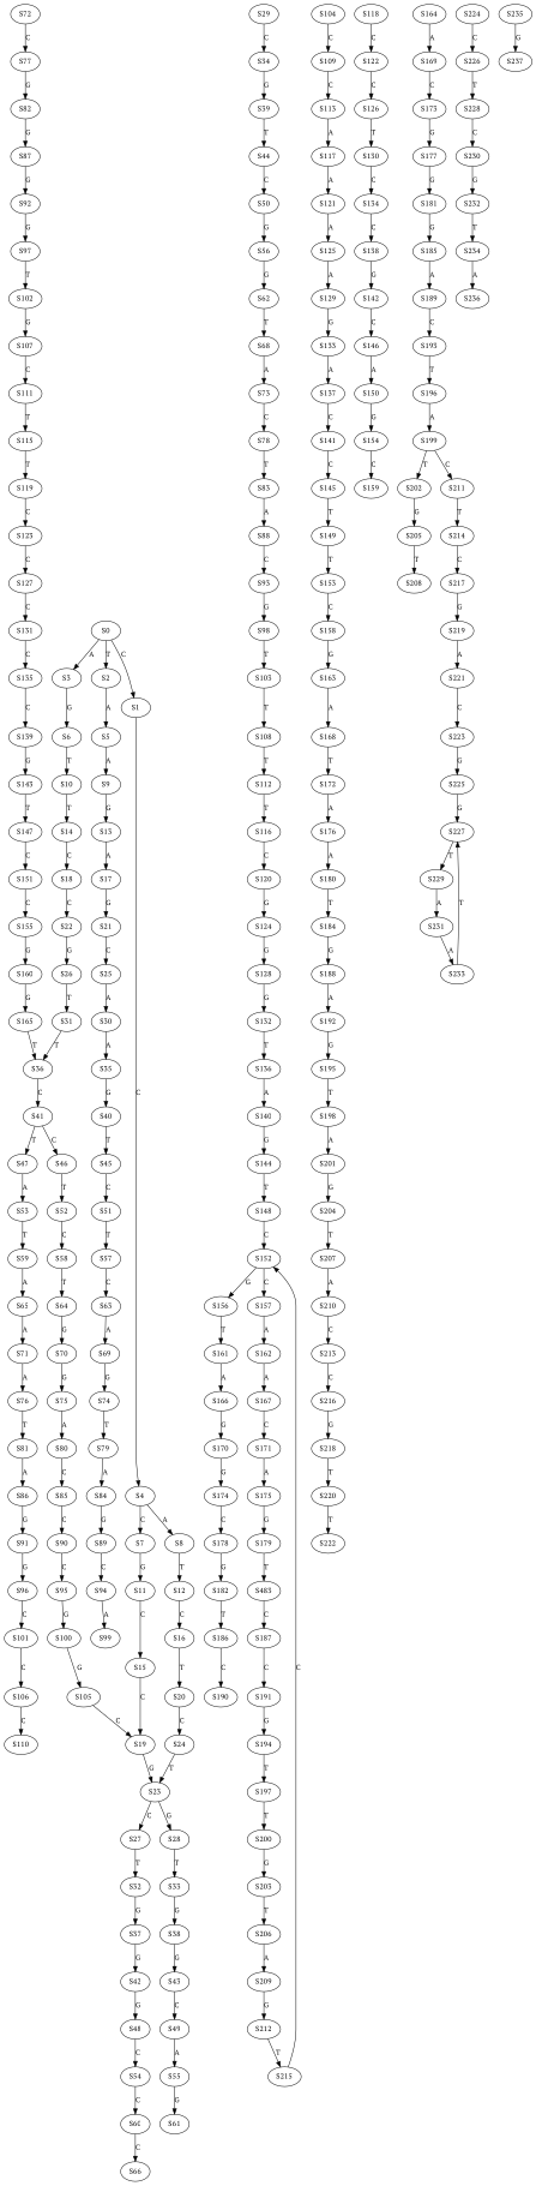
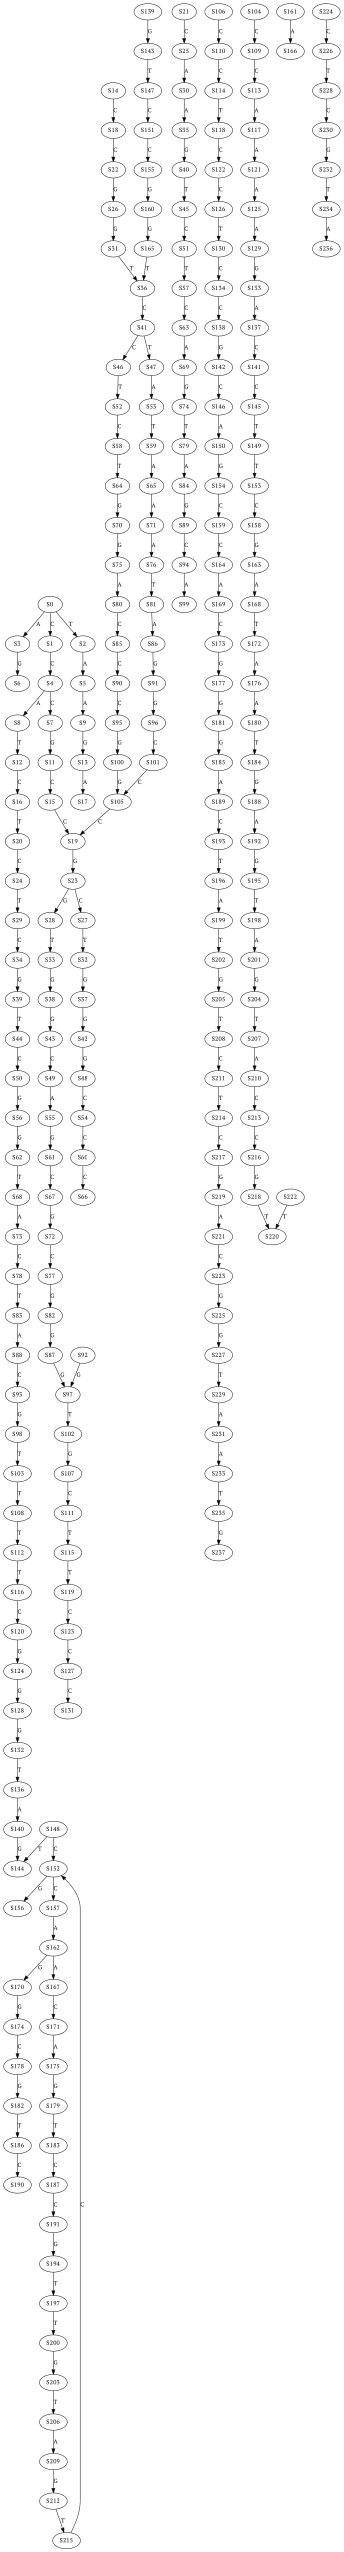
  strict digraph {
    fontname="PT Serif"
    node [fontname="PT Serif"]
    edge [fontname="PT Serif"]
    S0
    S1
    S2
    S3
    S4
    S5
    S6
    S7
    S8
    S9
-   S10
    S11
    S12
    S13
    S14
    S15
    S16
    S17
    S18
    S19
    S20
    S21
    S22
    S23
    S24
    S25
    S26
    S27
    S28
    S29
    S30
    S31
    S32
    S33
    S34
    S35
    S36
    S37
    S38
    S39
    S40
    S41
    S42
    S43
    S44
    S45
    S46
    S47
    S48
    S49
    S50
    S51
    S52
    S53
    S54
    S55
    S56
    S57
    S58
    S59
    S60
    S61
    S62
    S63
    S64
    S65
    S66
+   S67
    S68
    S69
    S70
    S71
    S72
    S73
    S74
    S75
    S76
    S77
    S78
    S79
    S80
    S81
    S82
    S83
    S84
    S85
    S86
    S87
    S88
    S89
    S90
    S91
    S92
    S93
    S94
    S95
    S96
    S97
    S98
    S99
    S100
    S101
    S102
    S103
    S105
    S106
    S107
    S108
    S104
    S109
    S110
    S111
    S112
    S113
+   S114
    S115
    S116
    S117
    S118
    S119
    S120
    S121
    S122
    S123
    S124
    S125
    S126
    S127
    S128
    S129
    S130
    S131
    S132
    S133
    S134
-   S135
    S136
    S137
    S138
    S139
    S140
    S141
    S142
    S143
    S144
    S145
    S146
    S147
    S148
    S149
    S150
    S151
    S152
    S153
    S154
    S155
    S156
    S157
    S158
    S159
    S160
    S161
    S162
    S163
    S164
    S165
    S166
    S167
    S168
    S169
    S170
    S171
    S172
    S173
    S174
    S175
    S176
    S177
    S178
    S179
    S180
    S181
    S182
-   S183 [label=S483]
+   S183
    S184
    S185
    S186
    S187
    S188
    S189
    S190
    S191
    S192
    S193
    S194
    S195
    S196
    S197
    S198
    S199
    S200
    S201
    S202
    S203
    S204
    S205
    S206
    S207
    S208
    S209
    S210
    S211
    S212
    S213
    S214
    S215
    S216
    S217
    S218
    S219
    S220
    S221
    S222
    S223
    S225
    S224
    S226
    S227
    S228
    S229
    S230
    S231
    S232
    S233
    S234
    S235
    S236
    S237
    S0 -> S1 [label=C]
    S0 -> S2 [label=T]
    S0 -> S3 [label=A]
    S1 -> S4 [label=C]
    S2 -> S5 [label=A]
    S3 -> S6 [label=G]
    S4 -> S7 [label=C]
    S4 -> S8 [label=A]
    S5 -> S9 [label=A]
-   S6 -> S10 [label=T]
    S7 -> S11 [label=G]
    S8 -> S12 [label=T]
    S9 -> S13 [label=G]
-   S10 -> S14 [label=T]
    S11 -> S15 [label=C]
    S12 -> S16 [label=C]
    S13 -> S17 [label=A]
    S14 -> S18 [label=C]
    S15 -> S19 [label=C]
    S16 -> S20 [label=T]
-   S17 -> S21 [label=G]
    S18 -> S22 [label=C]
    S19 -> S23 [label=G]
    S20 -> S24 [label=C]
    S21 -> S25 [label=C]
    S22 -> S26 [label=G]
    S23 -> S27 [label=C]
    S23 -> S28 [label=G]
-   S24 -> S23 [label=T]
+   S24 -> S29 [label=T]
    S25 -> S30 [label=A]
-   S26 -> S31 [label=T]
+   S26 -> S31 [label=G]
    S27 -> S32 [label=T]
    S28 -> S33 [label=T]
    S29 -> S34 [label=C]
    S30 -> S35 [label=A]
    S31 -> S36 [label=T]
    S32 -> S37 [label=G]
    S33 -> S38 [label=G]
    S34 -> S39 [label=G]
    S35 -> S40 [label=G]
    S36 -> S41 [label=C]
    S37 -> S42 [label=G]
    S38 -> S43 [label=G]
    S39 -> S44 [label=T]
    S40 -> S45 [label=T]
    S41 -> S46 [label=C]
    S41 -> S47 [label=T]
    S42 -> S48 [label=G]
    S43 -> S49 [label=C]
    S44 -> S50 [label=C]
    S45 -> S51 [label=C]
    S46 -> S52 [label=T]
    S47 -> S53 [label=A]
    S48 -> S54 [label=C]
    S49 -> S55 [label=A]
    S50 -> S56 [label=G]
    S51 -> S57 [label=T]
    S52 -> S58 [label=C]
    S53 -> S59 [label=T]
    S54 -> S60 [label=C]
    S55 -> S61 [label=G]
    S56 -> S62 [label=G]
    S57 -> S63 [label=C]
    S58 -> S64 [label=T]
    S59 -> S65 [label=A]
    S60 -> S66 [label=C]
+   S61 -> S67 [label=C]
    S62 -> S68 [label=T]
    S63 -> S69 [label=A]
    S64 -> S70 [label=G]
    S65 -> S71 [label=A]
+   S67 -> S72 [label=G]
    S68 -> S73 [label=A]
    S69 -> S74 [label=G]
    S70 -> S75 [label=G]
    S71 -> S76 [label=A]
    S72 -> S77 [label=C]
    S73 -> S78 [label=C]
    S74 -> S79 [label=T]
    S75 -> S80 [label=A]
    S76 -> S81 [label=T]
    S77 -> S82 [label=G]
    S78 -> S83 [label=T]
    S79 -> S84 [label=A]
    S80 -> S85 [label=C]
    S81 -> S86 [label=A]
    S82 -> S87 [label=G]
    S83 -> S88 [label=A]
    S84 -> S89 [label=G]
    S85 -> S90 [label=C]
    S86 -> S91 [label=G]
-   S87 -> S92 [label=G]
+   S87 -> S97 [label=G]
    S88 -> S93 [label=C]
    S89 -> S94 [label=C]
    S90 -> S95 [label=C]
    S91 -> S96 [label=G]
    S92 -> S97 [label=G]
    S93 -> S98 [label=G]
    S94 -> S99 [label=A]
    S95 -> S100 [label=G]
    S96 -> S101 [label=C]
    S97 -> S102 [label=T]
    S98 -> S103 [label=T]
    S100 -> S105 [label=G]
-   S101 -> S106 [label=C]
+   S101 -> S105 [label=C]
    S102 -> S107 [label=G]
    S103 -> S108 [label=T]
    S105 -> S19 [label=C]
    S106 -> S110 [label=C]
    S107 -> S111 [label=C]
    S108 -> S112 [label=T]
    S104 -> S109 [label=C]
    S109 -> S113 [label=C]
+   S110 -> S114 [label=C]
    S111 -> S115 [label=T]
    S112 -> S116 [label=T]
    S113 -> S117 [label=A]
+   S114 -> S118 [label=T]
    S115 -> S119 [label=T]
    S116 -> S120 [label=C]
    S117 -> S121 [label=A]
    S118 -> S122 [label=C]
    S119 -> S123 [label=C]
    S120 -> S124 [label=G]
    S121 -> S125 [label=A]
    S122 -> S126 [label=C]
    S123 -> S127 [label=C]
    S124 -> S128 [label=G]
    S125 -> S129 [label=A]
    S126 -> S130 [label=T]
    S127 -> S131 [label=C]
    S128 -> S132 [label=G]
    S129 -> S133 [label=G]
    S130 -> S134 [label=C]
-   S131 -> S135 [label=C]
    S132 -> S136 [label=T]
    S133 -> S137 [label=A]
    S134 -> S138 [label=C]
-   S135 -> S139 [label=C]
    S136 -> S140 [label=A]
    S137 -> S141 [label=C]
    S138 -> S142 [label=G]
    S139 -> S143 [label=G]
    S140 -> S144 [label=G]
    S141 -> S145 [label=C]
    S142 -> S146 [label=C]
    S143 -> S147 [label=T]
-   S144 -> S148 [label=T]
+   S148 -> S144 [label=T]
    S145 -> S149 [label=T]
    S146 -> S150 [label=A]
    S147 -> S151 [label=C]
    S148 -> S152 [label=C]
    S149 -> S153 [label=T]
    S150 -> S154 [label=G]
    S151 -> S155 [label=C]
    S152 -> S156 [label=G]
    S152 -> S157 [label=C]
    S153 -> S158 [label=C]
    S154 -> S159 [label=C]
    S155 -> S160 [label=G]
-   S156 -> S161 [label=T]
    S157 -> S162 [label=A]
    S158 -> S163 [label=G]
+   S159 -> S164 [label=C]
    S160 -> S165 [label=G]
    S161 -> S166 [label=A]
    S162 -> S167 [label=A]
    S163 -> S168 [label=A]
    S164 -> S169 [label=A]
    S165 -> S36 [label=T]
-   S166 -> S170 [label=G]
+   S162 -> S170 [label=G]
    S167 -> S171 [label=C]
    S168 -> S172 [label=T]
    S169 -> S173 [label=C]
    S170 -> S174 [label=G]
    S171 -> S175 [label=A]
    S172 -> S176 [label=A]
    S173 -> S177 [label=G]
    S174 -> S178 [label=C]
    S175 -> S179 [label=G]
    S176 -> S180 [label=A]
    S177 -> S181 [label=G]
    S178 -> S182 [label=G]
    S179 -> S183 [label=T]
    S180 -> S184 [label=T]
    S181 -> S185 [label=G]
    S182 -> S186 [label=T]
    S183 -> S187 [label=C]
    S184 -> S188 [label=G]
    S185 -> S189 [label=A]
    S186 -> S190 [label=C]
    S187 -> S191 [label=C]
    S188 -> S192 [label=A]
    S189 -> S193 [label=C]
    S191 -> S194 [label=G]
    S192 -> S195 [label=G]
    S193 -> S196 [label=T]
    S194 -> S197 [label=T]
    S195 -> S198 [label=T]
    S196 -> S199 [label=A]
    S197 -> S200 [label=T]
    S198 -> S201 [label=A]
    S199 -> S202 [label=T]
    S200 -> S203 [label=G]
    S201 -> S204 [label=G]
    S202 -> S205 [label=G]
    S203 -> S206 [label=T]
    S204 -> S207 [label=T]
    S205 -> S208 [label=T]
    S206 -> S209 [label=A]
    S207 -> S210 [label=A]
-   S199 -> S211 [label=C]
+   S208 -> S211 [label=C]
    S209 -> S212 [label=G]
    S210 -> S213 [label=C]
    S211 -> S214 [label=T]
    S212 -> S215 [label=T]
    S213 -> S216 [label=C]
    S214 -> S217 [label=C]
    S215 -> S152 [label=C]
    S216 -> S218 [label=G]
    S217 -> S219 [label=G]
    S218 -> S220 [label=T]
    S219 -> S221 [label=A]
-   S220 -> S222 [label=T]
+   S222 -> S220 [label=T]
    S221 -> S223 [label=C]
    S223 -> S225 [label=G]
    S225 -> S227 [label=G]
    S224 -> S226 [label=C]
    S226 -> S228 [label=T]
    S227 -> S229 [label=T]
    S228 -> S230 [label=C]
    S229 -> S231 [label=A]
    S230 -> S232 [label=G]
    S231 -> S233 [label=A]
    S232 -> S234 [label=T]
-   S233 -> S227 [label=T]
+   S233 -> S235 [label=T]
    S234 -> S236 [label=A]
    S235 -> S237 [label=G]
  }
